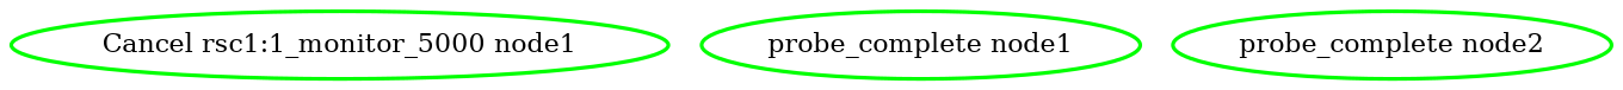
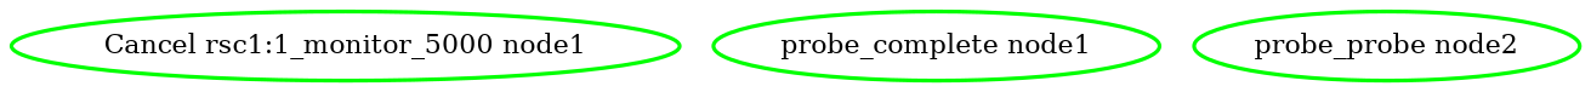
  digraph {
    node [color=green fontcolor=black style=bold]
    "Cancel rsc1:1_monitor_5000 node1"
    "probe_complete node1"
-   "probe_complete node2"
+   "probe_complete node2" [label="probe_probe node2"]
  }
